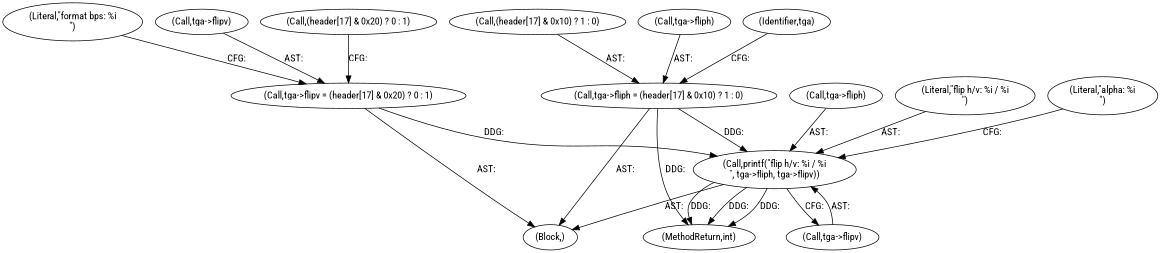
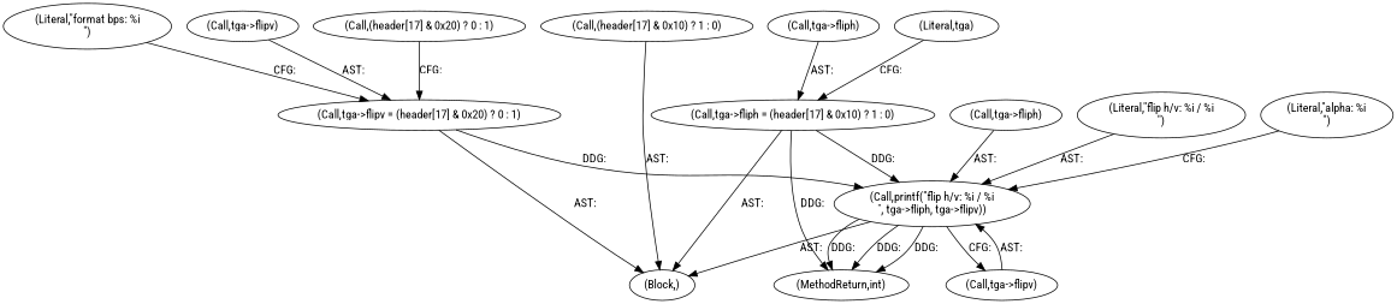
  digraph {
    fontname="Roboto Condensed"
    node [fontname="Roboto Condensed"]
    edge [fontname="Roboto Condensed"]
    n1 [label="(Call,printf(\"flip h/v: %i / %i\n\", tga->fliph, tga->flipv))"]
    n2 [label="(Call,tga->flipv)"]
    n3 [label="(MethodReturn,int)"]
    n4 [label="(Block,)"]
    n5 [label="(Call,tga->fliph = (header[17] & 0x10) ? 1 : 0)"]
    n6 [label="(Call,(header[17] & 0x10) ? 1 : 0)"]
    n7 [label="(Call,tga->flipv = (header[17] & 0x20) ? 0 : 1)"]
    n8 [label="(Call,(header[17] & 0x20) ? 0 : 1)"]
    n9 [label="(Literal,\"flip h/v: %i / %i\n\")"]
    n10 [label="(Literal,\"format bps: %i\n\")"]
    n11 [label="(Call,tga->flipv)"]
    n12 [label="(Call,tga->fliph)"]
    n13 [label="(Literal,\"alpha: %i\n\")"]
-   n14 [label="(Identifier,tga)"]
+   n14 [label="(Literal,tga)"]
    n15 [label="(Call,tga->fliph)"]
    n1 -> n2 [label="CFG: "]
    n1 -> n3 [label="DDG: "]
    n1 -> n3 [label="DDG: "]
    n1 -> n3 [label="DDG: "]
    n1 -> n4 [label="AST: "]
    n2 -> n1 [label="AST: "]
    n5 -> n1 [label="DDG: "]
    n5 -> n3 [label="DDG: "]
    n5 -> n4 [label="AST: "]
-   n6 -> n5 [label="AST: "]
+   n6 -> n4 [label="AST: "]
    n7 -> n1 [label="DDG: "]
    n7 -> n4 [label="AST: "]
    n8 -> n7 [label="CFG: "]
    n9 -> n1 [label="AST: "]
    n10 -> n7 [label="CFG: "]
    n11 -> n7 [label="AST: "]
    n12 -> n5 [label="AST: "]
    n13 -> n1 [label="CFG: "]
    n14 -> n5 [label="CFG: "]
    n15 -> n1 [label="AST: "]
  }
